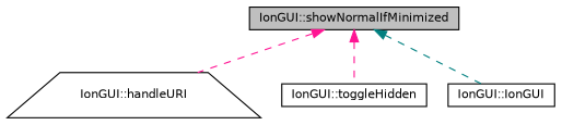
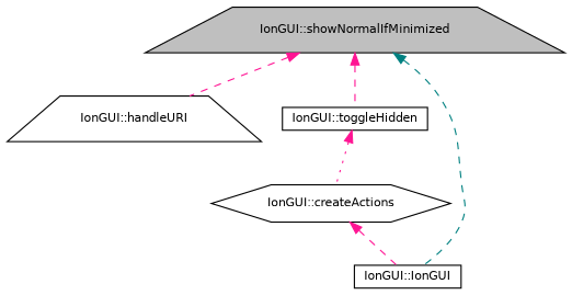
  digraph {
    rankdir=TB
    node [color=black fillcolor=white fontname=Helvetica fontsize=10 shape=trapezium style=filled]
    edge [color=deeppink dir=back fontname=Helvetica fontsize=10 labelfontname=Helvetica labelfontsize=10 style=dashed]
-   n1 [fillcolor=grey75 fontcolor=black height=0.2 label="IonGUI::showNormalIfMinimized" shape=box width=0.4]
+   n1 [fillcolor=grey75 fontcolor=black height=0.2 label="IonGUI::showNormalIfMinimized" width=0.4]
    n2 [height=0.2 label="IonGUI::handleURI" width=0.4]
    n3 [height=0.2 label="IonGUI::toggleHidden" shape=box width=0.4]
    n4 [height=0.2 label="IonGUI::IonGUI" shape=box width=0.4]
+   n5 [height=0.2 label="IonGUI::createActions" shape=hexagon width=0.4]
    n1 -> n2
    n1 -> n3
    n1 -> n4 [color=teal]
+   n3 -> n5 [style=dotted]
+   n5 -> n4
  }
